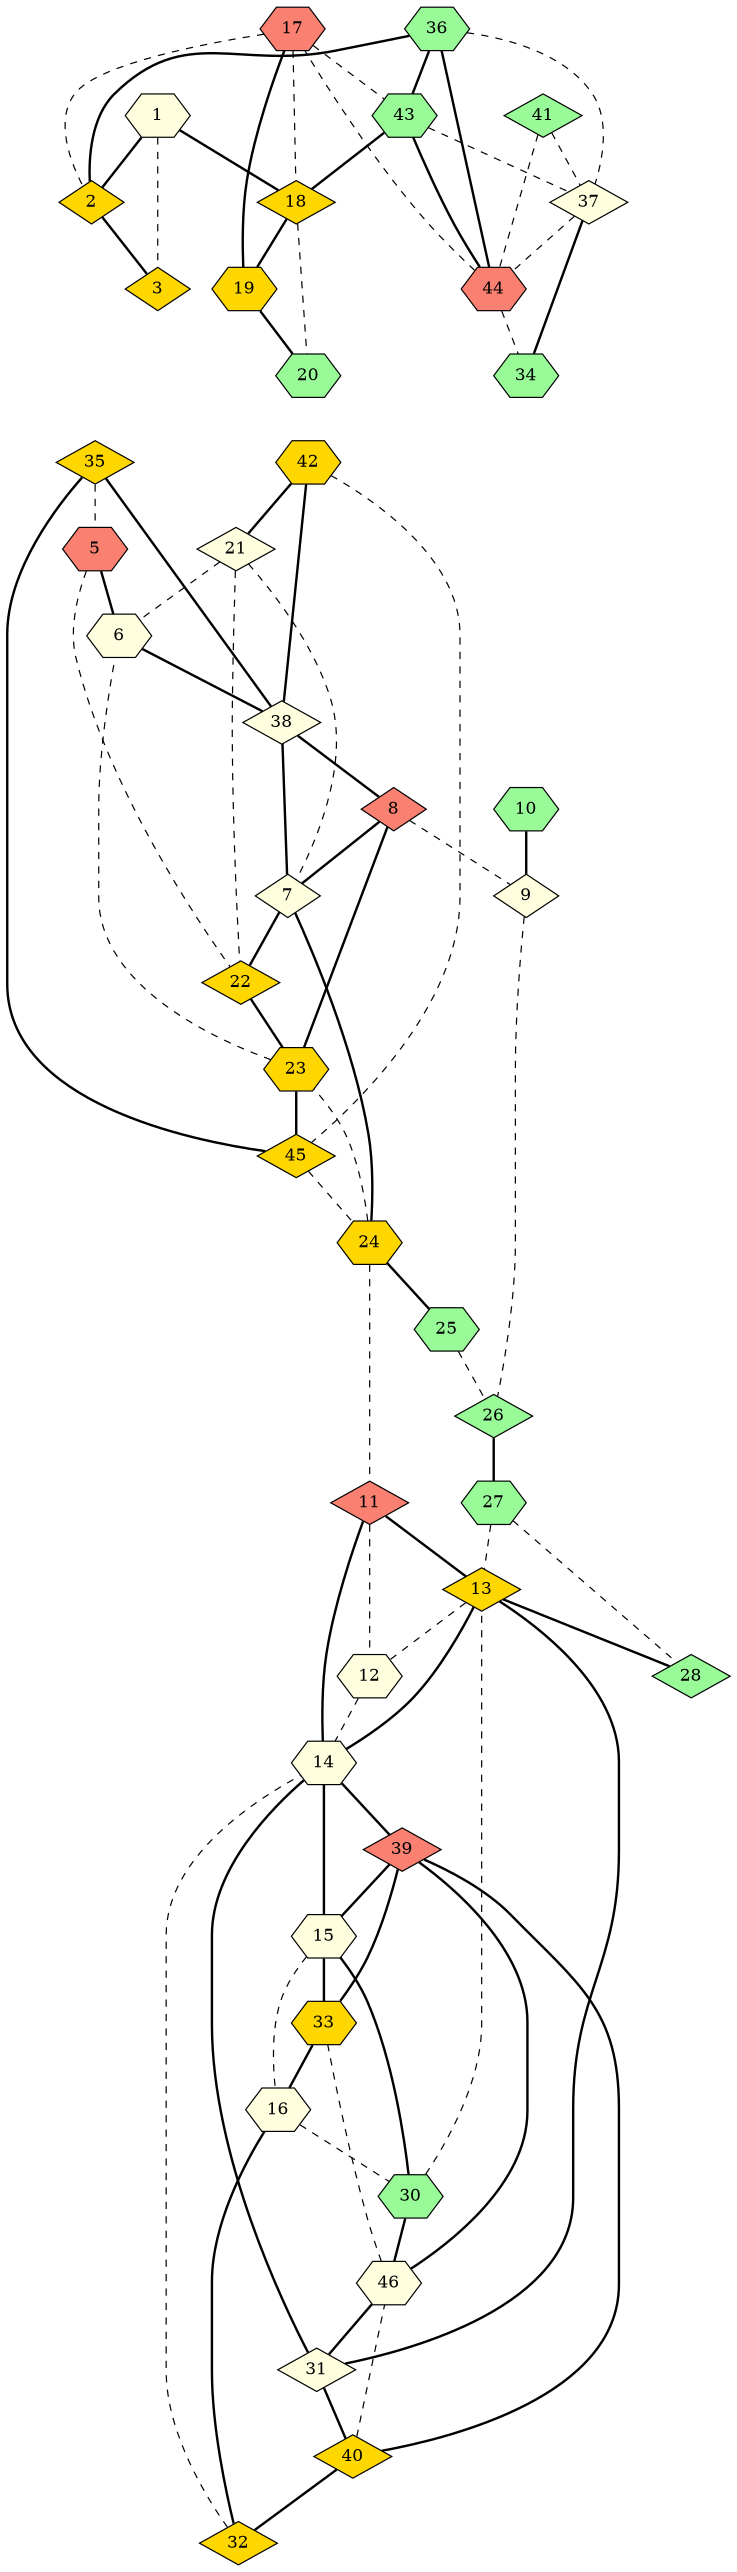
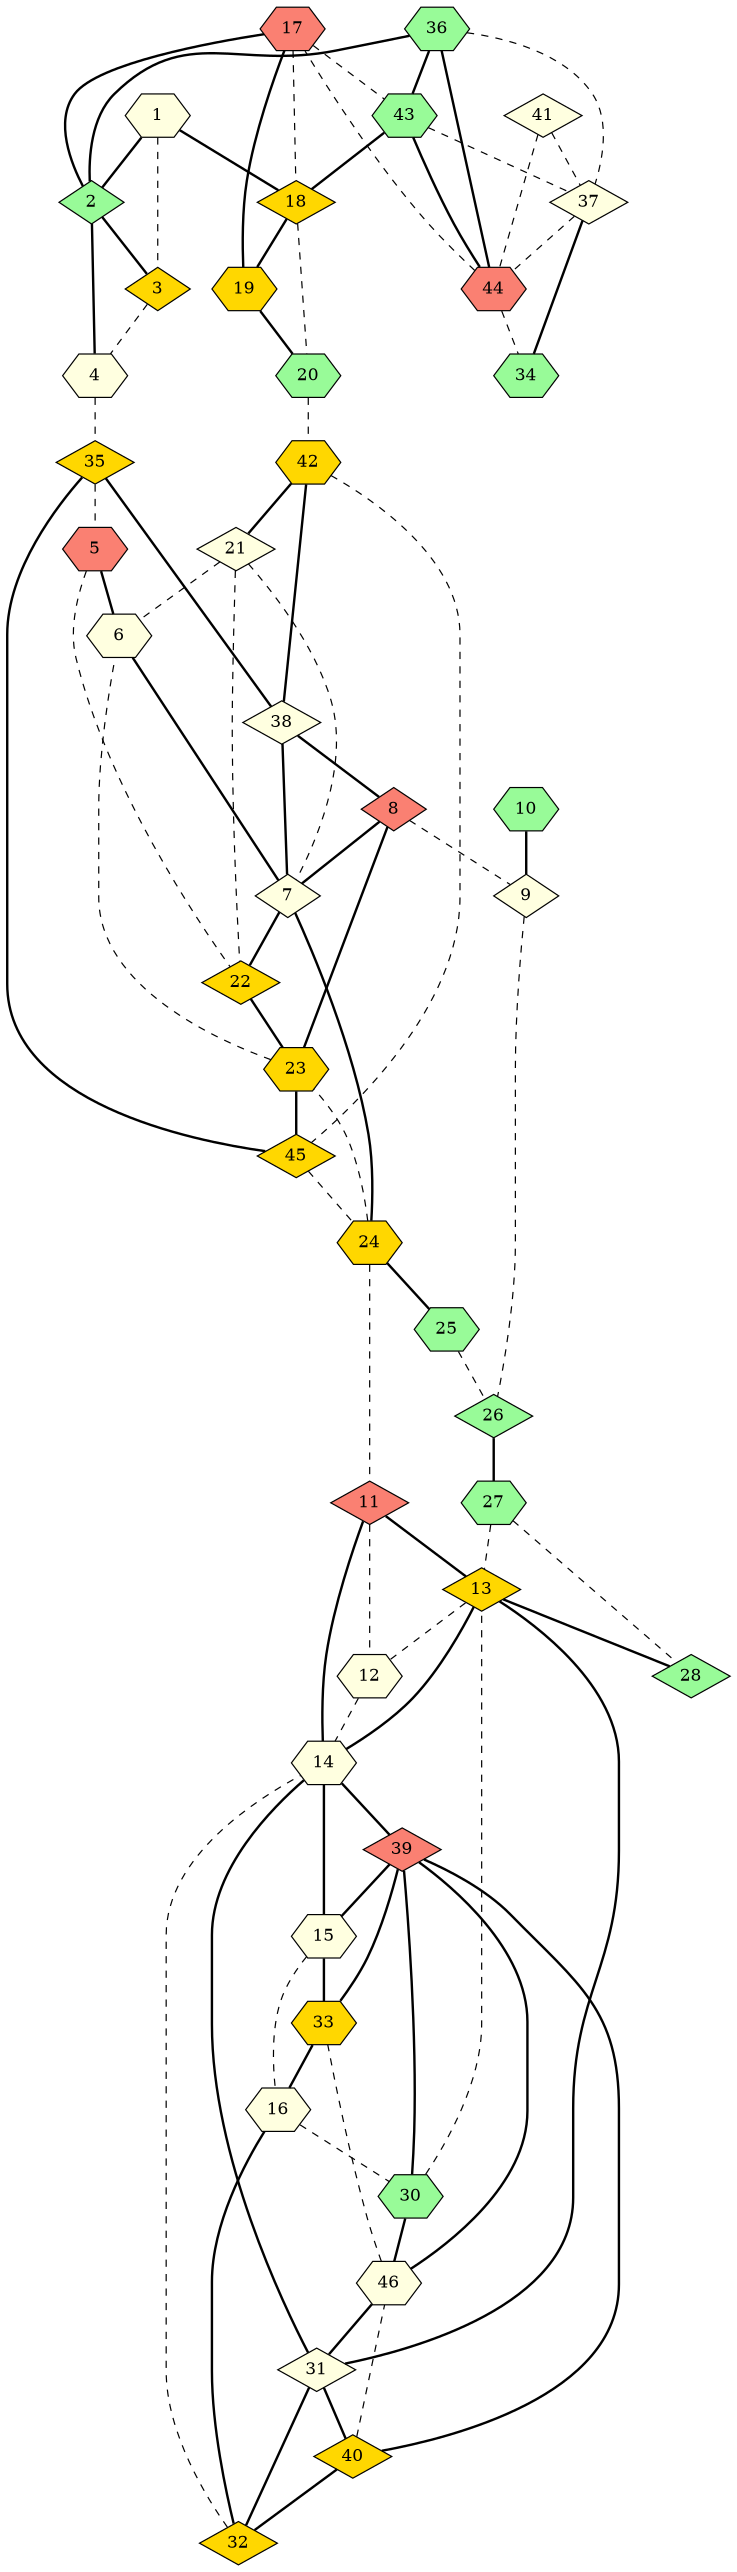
  graph {
    node [aaLength=6 fillcolor=lightyellow sequence=ETIAN shape=hexagon style=filled type=0]
    edge [distance0=2.0 frequency=1 style=bold type0=2]
    1 [sequence=LGSRDD]
-   2 [aaLength=5 fillcolor=gold shape=diamond]
+   2 [aaLength=5 fillcolor=palegreen shape=diamond]
    3 [aaLength=13 fillcolor=gold sequence=RLDQGEISAGDAA shape=diamond]
    18 [aaLength=5 fillcolor=gold shape=diamond]
+   4 [aaLength=29 sequence=AQITMGMPYAVTDAVLAPHIGGEAGSSHA]
    19 [aaLength=14 fillcolor=gold sequence=RLDQGEISAGDAAV]
    20 [aaLength=29 fillcolor=palegreen sequence=AQITMGMPYAVTDAVLAPHIGGEAGSSHA]
    35 [fillcolor=gold sequence=AALLCY shape=diamond type=1]
    42 [fillcolor=gold sequence=AALLCY type=1]
    5 [aaLength=5 fillcolor=salmon sequence=ARYLM]
    38 [aaLength=7 sequence=DRHIDRL shape=diamond type=1]
    6 [aaLength=8 sequence=SMTPQAVL]
    22 [aaLength=8 fillcolor=gold sequence=SMTPQAVL shape=diamond]
    8 [aaLength=10 fillcolor=salmon sequence=RQRPGERLDL shape=diamond]
    7 [aaLength=9 sequence=IPPTLPGTN shape=diamond]
    23 [aaLength=10 fillcolor=gold sequence=IPPTLPGTNI]
    45 [fillcolor=gold sequence=RHIDRL shape=diamond type=1]
    9 [aaLength=22 sequence=YGLLANTVRYLQCGGSWREDWG shape=diamond]
    26 [aaLength=7 fillcolor=palegreen sequence=TAVPPQG shape=diamond]
    27 [aaLength=3 fillcolor=palegreen sequence=APE]
    24 [aaLength=10 fillcolor=gold sequence=RQRPGERLDL]
    13 [aaLength=3 fillcolor=gold sequence=YNV shape=diamond]
    28 [aaLength=5 fillcolor=palegreen sequence=LAPNG shape=diamond]
    10 [aaLength=8 fillcolor=palegreen sequence=TAVPPQGA]
    11 [aaLength=3 fillcolor=salmon sequence=APE shape=diamond]
    12 [aaLength=5 sequence=LAPNG]
    14 [aaLength=15 sequence=AKRLRSMHVFILDYD]
    39 [fillcolor=salmon sequence=PAGCRD shape=diamond type=1]
    15 [aaLength=14 sequence=LTSGMVQTHVTTPG]
    46 [sequence=PAGCRD type=1]
    16 [aaLength=18 sequence=ARTFAREMGEAN]
    30 [aaLength=16 fillcolor=palegreen sequence=AKRLRSMHVFILDYDQ]
    33 [aaLength=3 fillcolor=gold sequence=PTI type=1]
    31 [aaLength=14 sequence=LTSGMVQTHVTTPG shape=diamond]
    32 [aaLength=18 fillcolor=gold sequence=ARTFAREMGEAN shape=diamond]
    17 [aaLength=10 fillcolor=salmon sequence=LGSRDDIVYV]
    43 [aaLength=4 fillcolor=palegreen sequence=WRVL type=1]
    37 [aaLength=4 sequence=GKTT shape=diamond type=1]
    44 [aaLength=4 fillcolor=salmon sequence=KTTT type=1]
    34 [aaLength=7 fillcolor=palegreen sequence=HGMGKTT type=1]
    21 [aaLength=5 sequence=ARYLM shape=diamond]
    25 [aaLength=22 fillcolor=palegreen sequence=YGLLANTVRYLQCGGSWREDWG]
    40 [aaLength=3 fillcolor=gold sequence=PTI shape=diamond type=1]
    36 [aaLength=4 fillcolor=palegreen sequence=WRVL type=1]
-   41 [aaLength=7 fillcolor=palegreen sequence=HGMGKTT shape=diamond type=1]
+   41 [aaLength=7 sequence=HGMGKTT shape=diamond type=1]
    1 -- 2 [distance0=28.9932 type0=1]
    1 -- 3 [distance0=41.56535 style=dashed]
    1 -- 18 [distance0=49.05551 type0=3]
    2 -- 3 [distance0=12.97369 distance1=6.0 frequency=2 type0=1 type1=4]
+   2 -- 4 [distance0=29.56514 type0=3]
+   3 -- 4 [distance0=20.63852 distance1=5.0 frequency=2 style=dashed type1=4]
    18 -- 19 [distance0=21.37462 distance1=6.0 frequency=2 type0=1 type1=4]
    18 -- 20 [distance0=29.49615 style=dashed type0=3]
+   4 -- 35 [distance0=14.0 style=dashed type0=4]
    19 -- 20 [distance0=23.58174 distance1=4.0 frequency=2 type1=4]
+   20 -- 42 [distance0=14.0 style=dashed type0=4]
    35 -- 5 [style=dashed type0=4]
    35 -- 38 [distance0=44.0]
    42 -- 38 [distance0=44.0]
    42 -- 45 [distance0=45.0 style=dashed type0=3]
    42 -- 21 [type0=4]
    5 -- 6 [distance0=8.512912 distance1=1.0 frequency=2 type0=1 type1=4]
    5 -- 22 [distance0=21.99463 style=dashed]
    38 -- 8 [type0=4]
-   6 -- 38 [distance0=15.10365 distance1=5.0 frequency=2 type1=4]
+   6 -- 7 [distance0=15.10365 distance1=5.0 frequency=2 type1=4]
    22 -- 23 [distance0=15.6896 distance1=5.0 frequency=2 type1=4]
    8 -- 7 [distance0=37.43669 type0=3]
    8 -- 23 [distance0=33.98331]
    8 -- 9 [distance0=23.95749 distance1=9.0 frequency=2 style=dashed type0=1 type1=4]
    7 -- 38 [distance0=8.0 type0=4]
    7 -- 22 [distance0=19.44802 type0=3]
    23 -- 6 [distance0=15.56416 style=dashed]
    23 -- 45 [distance0=8.0 type0=4]
    45 -- 35 [distance0=45.0]
    45 -- 24 [style=dashed type0=4]
    9 -- 26 [distance0=31.15179 style=dashed type0=3]
    26 -- 27 [distance0=30.25659 distance1=22.0 frequency=2 type1=4]
    27 -- 13 [distance0=17.48599 style=dashed type0=3]
    27 -- 28 [distance0=4.482644 distance1=1.0 frequency=2 style=dashed type0=1 type1=4]
    24 -- 7 [distance0=39.97949 type0=3]
    24 -- 23 [distance0=39.02164 style=dashed]
    24 -- 11 [distance0=30.24651 distance1=21.0 frequency=2 style=dashed type1=4]
    24 -- 25 [distance0=24.57863 distance1=9.0 frequency=2 type0=1 type1=4]
    13 -- 28 [distance0=15.95239]
    13 -- 12 [distance0=15.25449 style=dashed type0=1]
    10 -- 9 [distance0=32.82514 type0=3]
    11 -- 13 [distance0=21.00175]
    11 -- 12 [distance0=5.966122 distance1=1.0 frequency=2 style=dashed type0=1 type1=4]
    11 -- 14 [distance0=23.13978 type0=3]
    12 -- 14 [distance0=19.07903 style=dashed type0=3]
    14 -- 13 [distance0=18.16643]
    14 -- 39 [type0=4]
    39 -- 15 [distance0=4.0 type0=4]
    39 -- 46 [distance0=0.0 type0=1]
    15 -- 14 [distance0=43.25821 type0=3]
    15 -- 16 [distance0=26.64272 style=dashed type0=1]
-   15 -- 30 [distance0=39.46704]
+   39 -- 30 [distance0=39.46704]
    15 -- 33 [type0=4]
    46 -- 33 [distance0=26.0 style=dashed]
    46 -- 31 [distance0=4.0 type0=4]
    16 -- 30 [distance0=51.35661 style=dashed type0=3]
    16 -- 32 [distance0=41.05961]
    30 -- 13 [distance0=17.30323 style=dashed]
    30 -- 46 [distance0=1.0 type0=4]
    33 -- 39 [distance0=26.0]
    33 -- 16 [distance0=3.0 type0=4]
    31 -- 13 [distance0=43.22448 type0=3]
    31 -- 14 [distance0=38.36954]
+   31 -- 32 [distance0=27.77097 type0=1]
    31 -- 40 [type0=4]
    32 -- 14 [distance0=51.24591 style=dashed type0=3]
-   17 -- 2 [distance0=48.06135 style=dashed type0=3]
+   17 -- 2 [distance0=48.06135 type0=3]
    17 -- 18 [distance0=26.01265 style=dashed type0=1]
    17 -- 19 [distance0=42.75215]
    17 -- 43 [distance0=6.0 style=dashed type0=4]
    43 -- 18 [distance0=3.0 type0=4]
    43 -- 37 [distance0=27.0 style=dashed type0=3]
    43 -- 44 [distance0=26.0]
    37 -- 44 [distance0=1.0 style=dashed type0=1]
    44 -- 17 [distance0=6.0 style=dashed type0=4]
    44 -- 34 [distance0=4.0 style=dashed]
    34 -- 37 [distance0=3.0 distance1=0.0 frequency=2 type1=5]
    21 -- 6 [distance0=17.49215 style=dashed]
    21 -- 22 [distance0=11.10029 distance1=1.0 frequency=2 style=dashed type0=1 type1=4]
    21 -- 7 [distance0=21.75596 style=dashed type0=3]
    25 -- 26 [distance0=30.86818 distance1=4.0 frequency=2 style=dashed type0=3 type1=4]
    40 -- 39 [distance0=26.0]
    40 -- 46 [distance0=26.0 style=dashed type0=3]
    40 -- 32 [distance0=3.0 type0=4]
    36 -- 2 [distance0=3.0 type0=4]
    36 -- 43 [distance0=0.0 type0=1]
    36 -- 37 [distance0=27.0 style=dashed type0=3]
    36 -- 44 [distance0=26.0]
    41 -- 37 [distance0=3.0 style=dashed]
    41 -- 44 [distance0=4.0 distance1=0.0 frequency=2 style=dashed type0=3 type1=5]
  }
